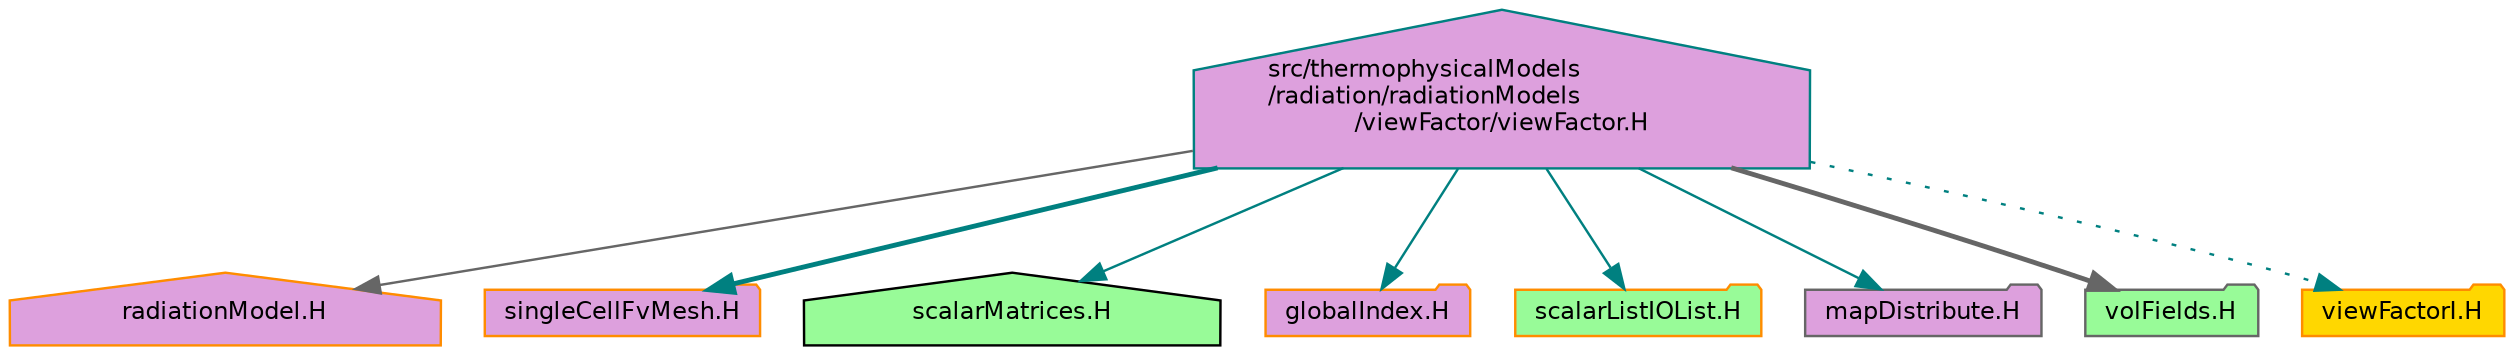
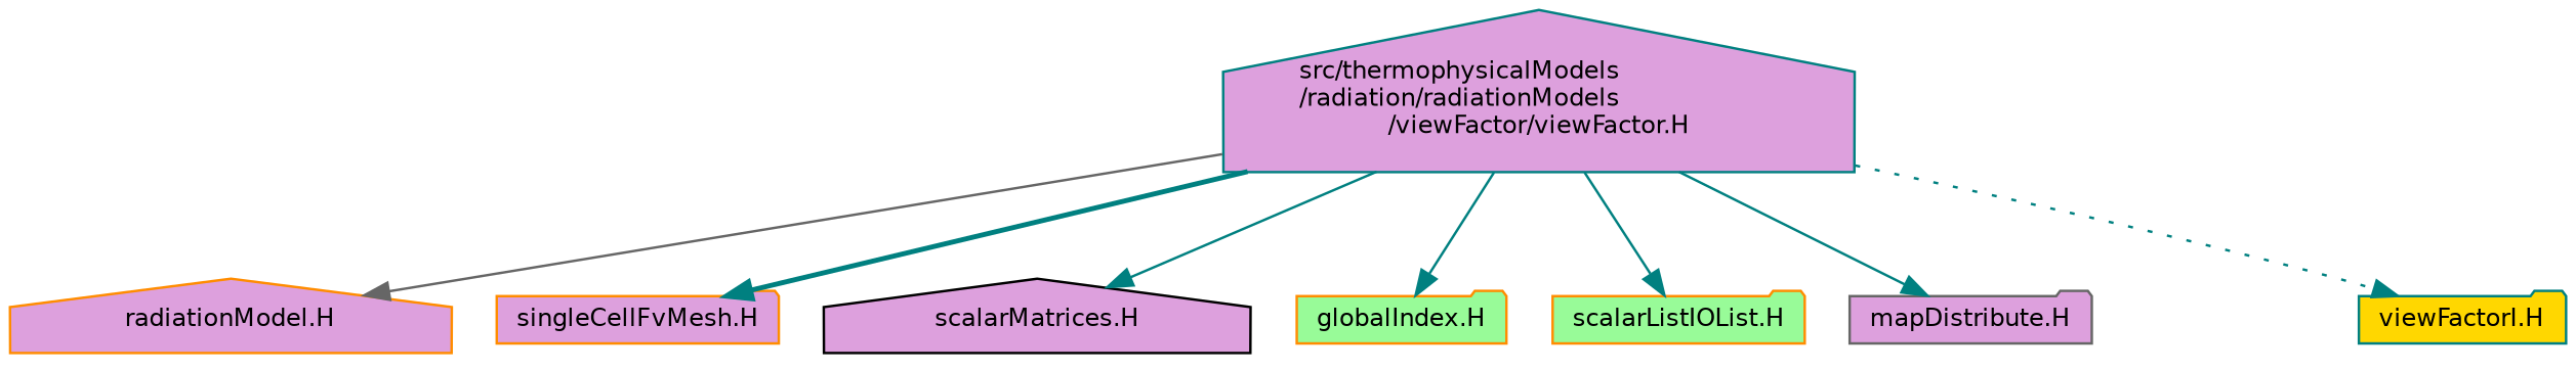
  digraph {
    node [color=darkorange fillcolor=plum fontname=Helvetica fontsize=10 shape=folder style=filled]
    edge [color=teal fontname=Helvetica fontsize=10 labelfontname=Helvetica labelfontsize=10 style=solid]
    n1 [color=teal fontcolor=black height=0.2 label="src/thermophysicalModels\l/radiation/radiationModels\l/viewFactor/viewFactor.H" shape=house width=0.4]
    n2 [height=0.2 label="radiationModel.H" shape=house width=0.4]
    n3 [height=0.2 label="singleCellFvMesh.H" width=0.4]
-   n4 [color=black fillcolor=palegreen height=0.2 label="scalarMatrices.H" shape=house width=0.4]
-   n5 [height=0.2 label="globalIndex.H" width=0.4]
+   n4 [color=black height=0.2 label="scalarMatrices.H" shape=house width=0.4]
+   n5 [fillcolor=palegreen height=0.2 label="globalIndex.H" width=0.4]
    n6 [fillcolor=palegreen height=0.2 label="scalarListIOList.H" width=0.4]
    n7 [color=gray40 height=0.2 label="mapDistribute.H" width=0.4]
-   n8 [color=gray40 fillcolor=palegreen height=0.2 label="volFields.H" width=0.4]
-   n9 [fillcolor=gold height=0.2 label="viewFactorI.H" width=0.4]
+   n9 [color=teal fillcolor=gold height=0.2 label="viewFactorI.H" width=0.4]
    n1 -> n2 [color=gray40]
    n1 -> n3 [style=bold]
    n1 -> n4
    n1 -> n5
    n1 -> n6
    n1 -> n7
-   n1 -> n8 [color=gray40 style=bold]
    n1 -> n9 [style=dotted]
  }
